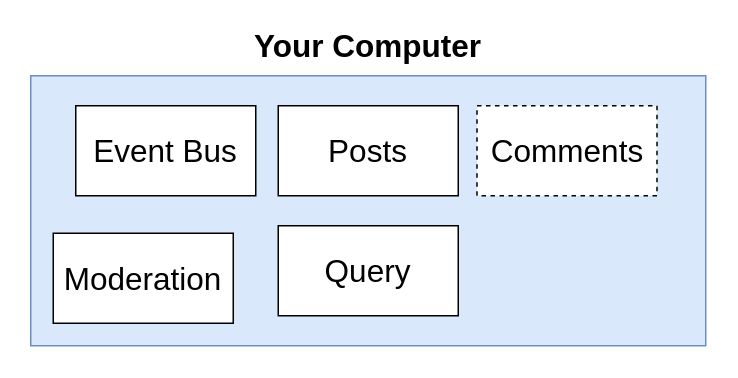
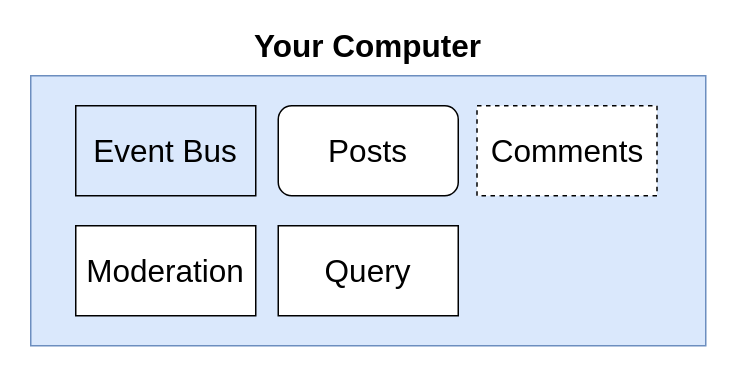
  <mxCell id="0" />
  <mxCell id="1" parent="0" />
  <mxCell id="2" value="" style="rounded=0;whiteSpace=wrap;html=1;fillColor=#dae8fc;strokeColor=#6c8ebf;" vertex="1" parent="1"><mxGeometry x="20" y="50" width="450" height="180" as="geometry" /></mxCell>
  <mxCell id="3" value="Your Computer" style="text;html=1;strokeColor=none;fillColor=none;align=center;verticalAlign=middle;whiteSpace=wrap;rounded=0;fontSize=21;fontStyle=1" vertex="1" parent="1"><mxGeometry x="126.25" y="20" width="237.5" height="20" as="geometry" /></mxCell>
- <mxCell id="4" value="Event Bus" style="rounded=0;whiteSpace=wrap;html=1;fontSize=21;" vertex="1" parent="1"><mxGeometry x="50" y="70" width="120" height="60" as="geometry" /></mxCell>
- <mxCell id="5" value="Posts" style="rounded=0;whiteSpace=wrap;html=1;fontSize=21;" vertex="1" parent="1"><mxGeometry x="185" y="70" width="120" height="60" as="geometry" /></mxCell>
+ <mxCell id="4" value="Event Bus" style="rounded=0;whiteSpace=wrap;html=1;fontSize=21;fillColor=#dae8fc;" vertex="1" parent="1"><mxGeometry x="50" y="70" width="120" height="60" as="geometry" /></mxCell>
+ <mxCell id="5" value="Posts" style="whiteSpace=wrap;html=1;fontSize=21;rounded=1;" vertex="1" parent="1"><mxGeometry x="185" y="70" width="120" height="60" as="geometry" /></mxCell>
  <mxCell id="6" value="Comments" style="rounded=0;whiteSpace=wrap;html=1;fontSize=21;dashed=1;" vertex="1" parent="1"><mxGeometry x="317.5" y="70" width="120" height="60" as="geometry" /></mxCell>
- <mxCell id="7" value="Moderation" style="rounded=0;whiteSpace=wrap;html=1;fontSize=21;" vertex="1" parent="1"><mxGeometry x="35" y="155" width="120" height="60" as="geometry" /></mxCell>
+ <mxCell id="7" value="Moderation" style="rounded=0;whiteSpace=wrap;html=1;fontSize=21;" vertex="1" parent="1"><mxGeometry x="50" y="150" width="120" height="60" as="geometry" /></mxCell>
  <mxCell id="8" value="Query" style="rounded=0;whiteSpace=wrap;html=1;fontSize=21;" vertex="1" parent="1"><mxGeometry x="185" y="150" width="120" height="60" as="geometry" /></mxCell>
